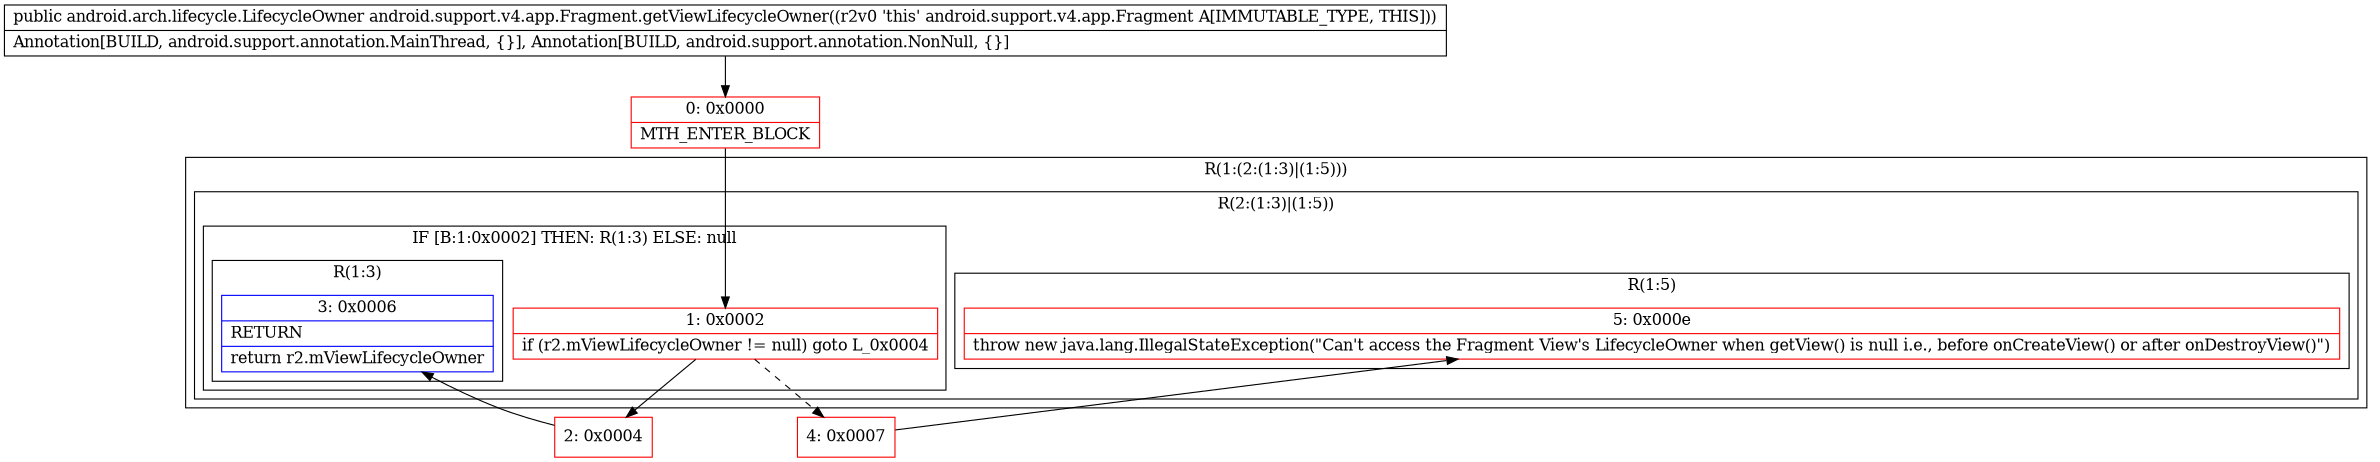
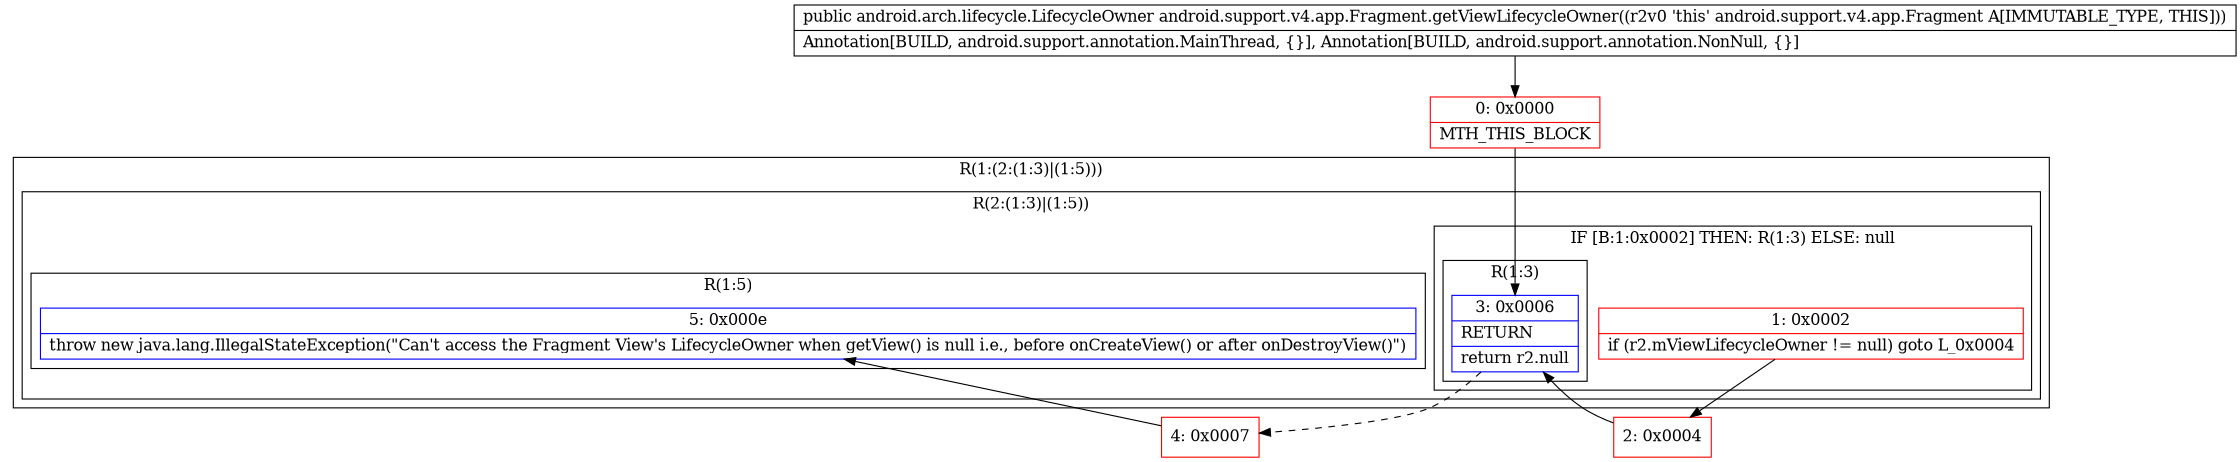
  digraph {
    node [color=red shape=record]
-   n1 [color=blue label="{3\:\ 0x0006|RETURN\l|return r2.mViewLifecycleOwner\l}"]
+   n1 [color=blue label="{3\:\ 0x0006|RETURN\l|return r2.null\l}"]
    n2 [label="{1\:\ 0x0002|if (r2.mViewLifecycleOwner != null) goto L_0x0004\l}"]
-   n3 [label="{5\:\ 0x000e|throw new java.lang.IllegalStateException(\"Can't access the Fragment View's LifecycleOwner when getView() is null i.e., before onCreateView() or after onDestroyView()\")\l}"]
+   n3 [color=blue label="{5\:\ 0x000e|throw new java.lang.IllegalStateException(\"Can't access the Fragment View's LifecycleOwner when getView() is null i.e., before onCreateView() or after onDestroyView()\")\l}"]
    n4 [label="{2\:\ 0x0004}"]
    n5 [label="{4\:\ 0x0007}"]
-   n6 [label="{0\:\ 0x0000|MTH_ENTER_BLOCK\l}"]
+   n6 [label="{0\:\ 0x0000|MTH_THIS_BLOCK\l}"]
    n7 [label="{public android.arch.lifecycle.LifecycleOwner android.support.v4.app.Fragment.getViewLifecycleOwner((r2v0 'this' android.support.v4.app.Fragment A[IMMUTABLE_TYPE, THIS]))  | Annotation[BUILD, android.support.annotation.MainThread, \{\}], Annotation[BUILD, android.support.annotation.NonNull, \{\}]\l}" color=""]
    subgraph cluster_1 {
      label="R(1:(2:(1:3)|(1:5)))"
      subgraph cluster_2 {
        label="R(2:(1:3)|(1:5))"
        subgraph cluster_3 {
          label="IF [B:1:0x0002] THEN: R(1:3) ELSE: null"
          n2
          subgraph cluster_4 {
            label="R(1:3)"
            n1
          }
        }
        subgraph cluster_5 {
          label="R(1:5)"
          n3
        }
      }
    }
    n2 -> n4
-   n2 -> n5 [style=dashed]
+   n1 -> n5 [style=dashed]
    n4 -> n1
    n5 -> n3
-   n6 -> n2
+   n6 -> n1
    n7 -> n6
  }
